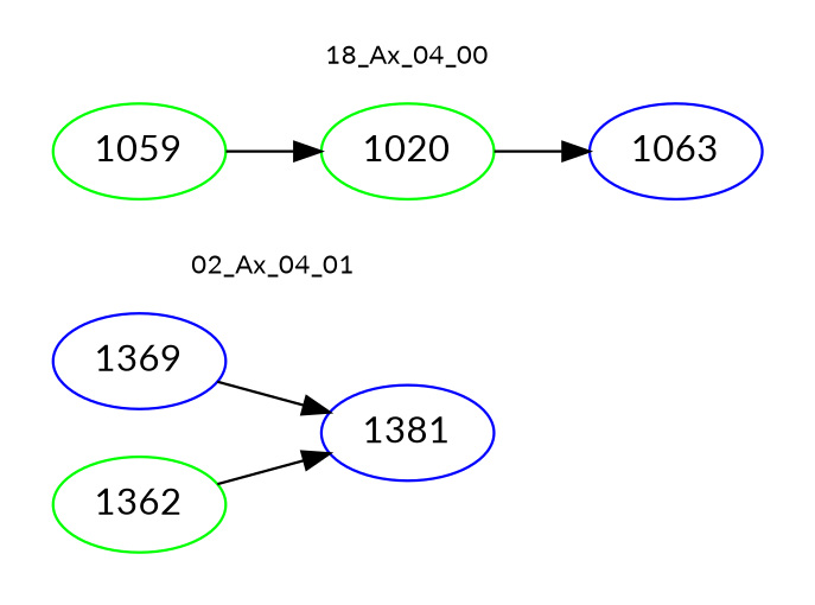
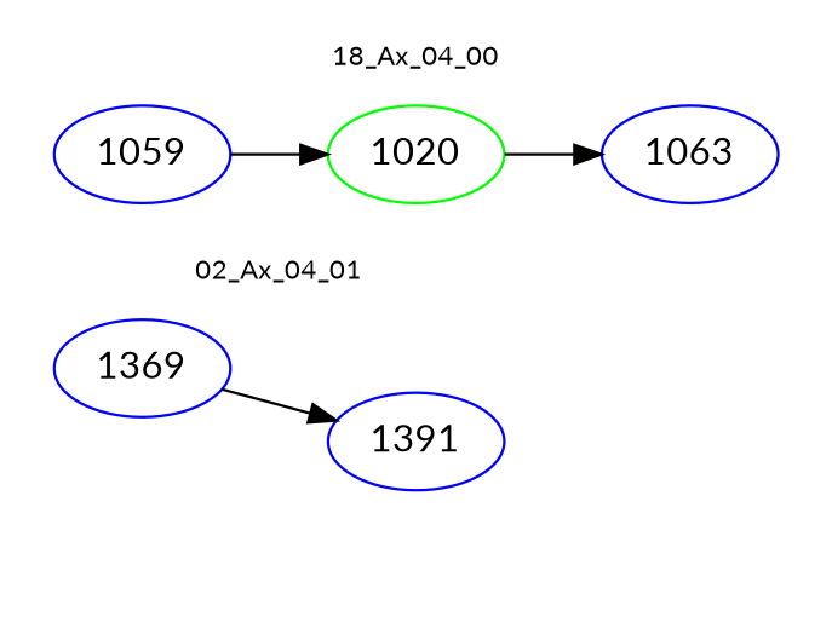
  digraph {
    fontname=Lato
    rankdir=LR
    node [color=blue fontname=Lato]
    edge [color=black fontname=Lato]
    n1 [label=1369]
-   n2 [color=green label=1362]
-   n3 [label=1381]
-   n4 [color=green label=1059]
+   n3 [label=1391]
+   n4 [label=1059]
    n5 [color=green label=1020]
    n6 [label=1063]
    subgraph cluster_1 {
      color=white
      fontsize=10
      label="02_Ax_04_01"
      n1
-     n2
      n3
    }
    subgraph cluster_2 {
      color=white
      fontsize=10
      label="18_Ax_04_00"
      n4
      n5
      n6
    }
    n1 -> n3
-   n2 -> n3
    n4 -> n5
    n5 -> n6
  }
